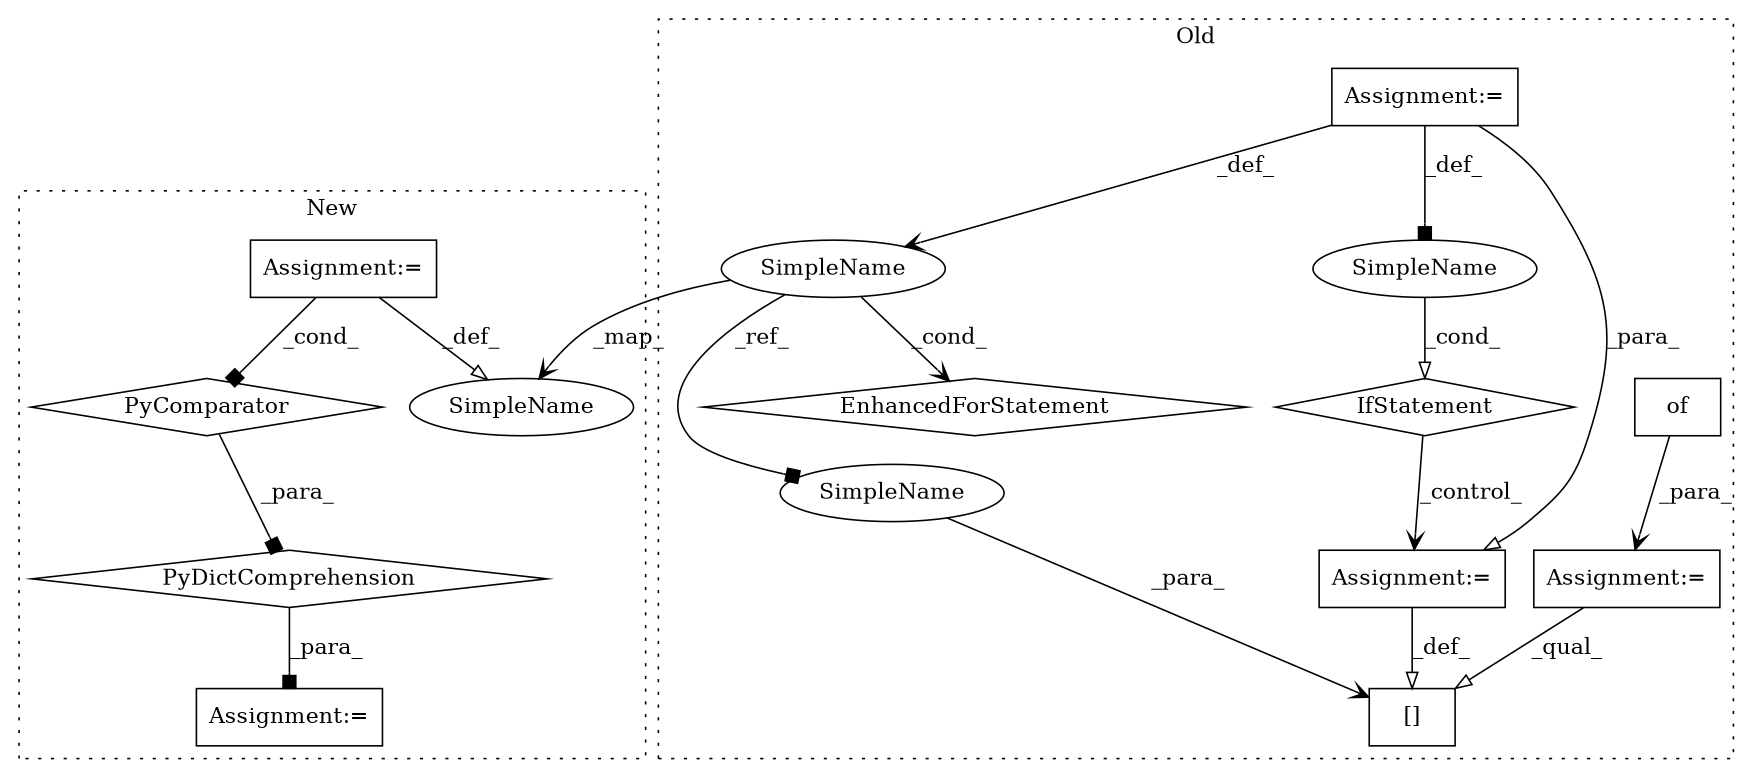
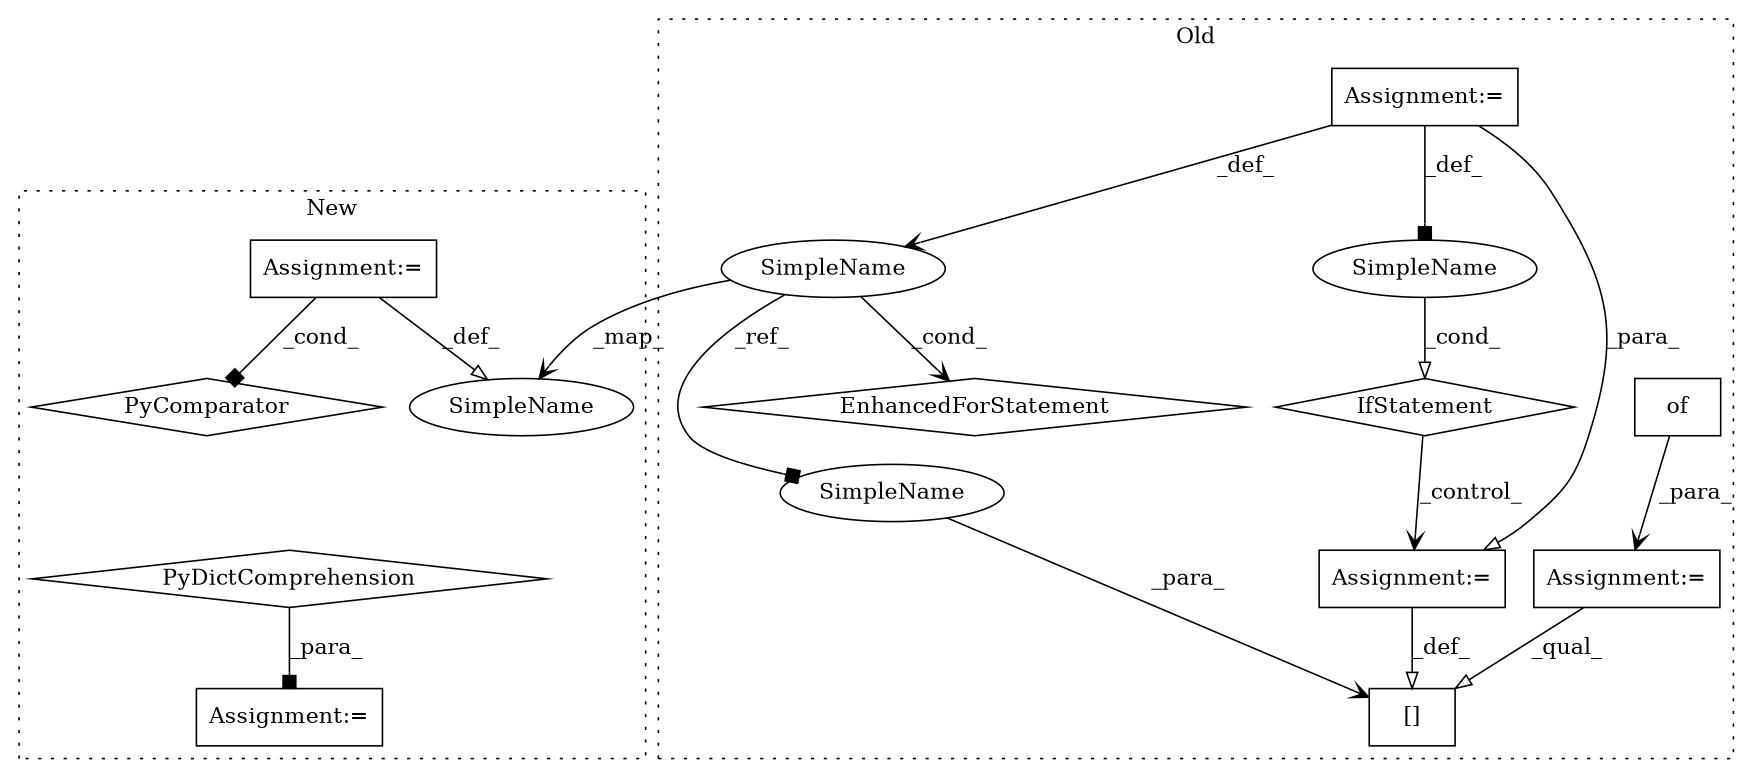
  digraph {
    node [a=7 l=5 s="18219,18297" shape=box]
    edge [arrowhead=vee]
    n1 [a=32 l=4 label=of s=18209]
    n2 [l=1 label="Assignment:=" s=18204]
    n3 [a=2 l="7,1" label="[]" s="18608,18620"]
    n4 [l=1 label="Assignment:=" s=18621]
    n5 [a=70 l="53,2" label=EnhancedForStatement shape=diamond]
    n6 [l="53,2" label="Assignment:="]
    n7 [a=25 l="4,2" label=IfStatement s="18307,18338" shape=diamond]
    n8 [a=42 label=SimpleName shape=ellipse l="" s=""]
    n9 [a=42 label=SimpleName s=18276 shape=ellipse]
    n10 [a=42 label=SimpleName s=18615 shape=ellipse]
    n11 [a=110 l=125 label=PyDictComprehension s=17978 shape=diamond]
    n12 [a=113 l=33 label=PyComparator s=18062 shape=diamond]
    n13 [l=33 label="Assignment:=" s=18062]
    n14 [l=12 label="Assignment:=" s=17966]
    n15 [a=42 label=SimpleName s=18065 shape=ellipse]
    subgraph cluster_1 {
      label=Old
      style=dotted
      n1
      n2
      n3
      n4
      n5
      n6
      n7
      n8
      n9
      n10
    }
    subgraph cluster_2 {
      label=New
      style=dotted
      n11
      n12
      n13
      n14
      n15
    }
    n1 -> n2 [label=_para_]
    n2 -> n3 [arrowhead=onormal label=_qual_]
    n4 -> n3 [arrowhead=onormal label=_def_]
    n6 -> n4 [arrowhead=onormal label=_para_]
    n6 -> n8 [arrowhead=box label=_def_]
    n6 -> n9 [label=_def_]
    n7 -> n4 [label=_control_]
    n8 -> n7 [arrowhead=onormal label=_cond_]
    n9 -> n5 [label=_cond_]
    n9 -> n10 [arrowhead=box label=_ref_]
    n9 -> n15 [label=_map_]
    n10 -> n3 [label=_para_]
    n11 -> n14 [arrowhead=box label=_para_]
-   n12 -> n11 [arrowhead=box label=_para_]
    n13 -> n12 [arrowhead=box label=_cond_]
    n13 -> n15 [arrowhead=onormal label=_def_]
  }
